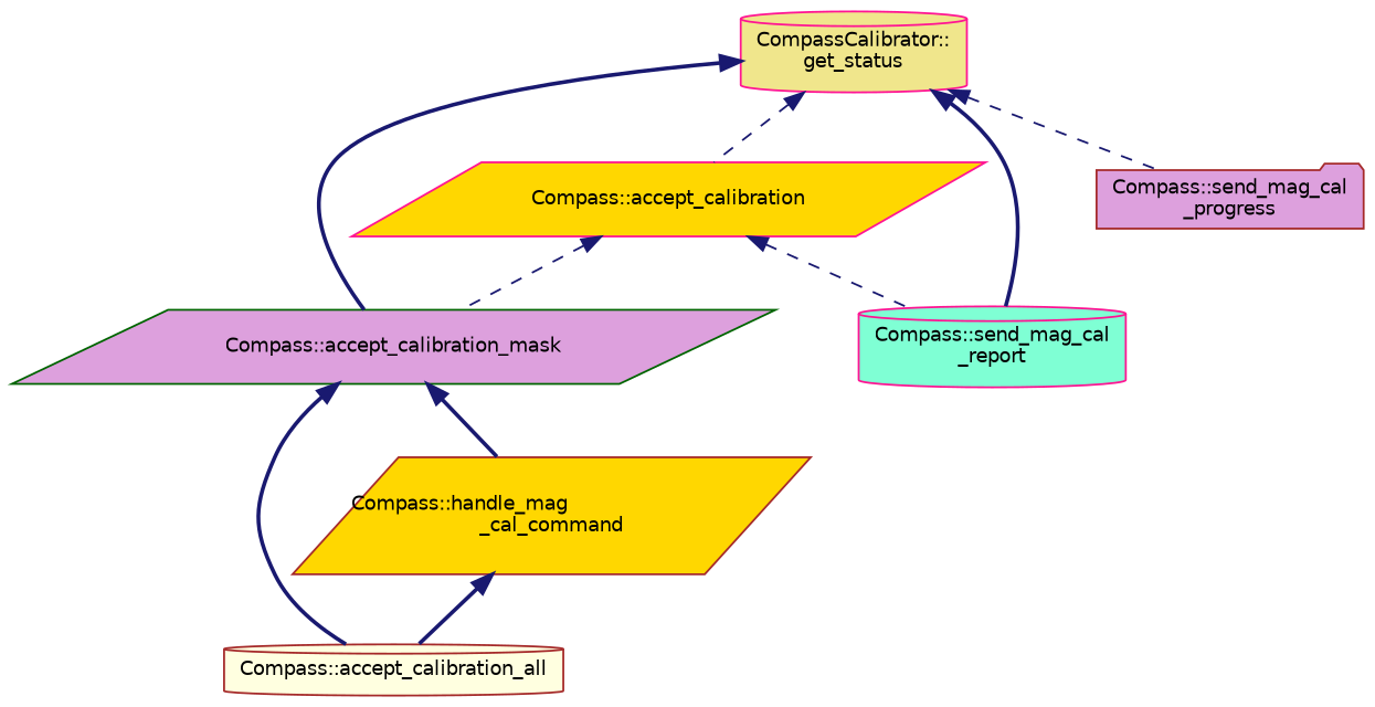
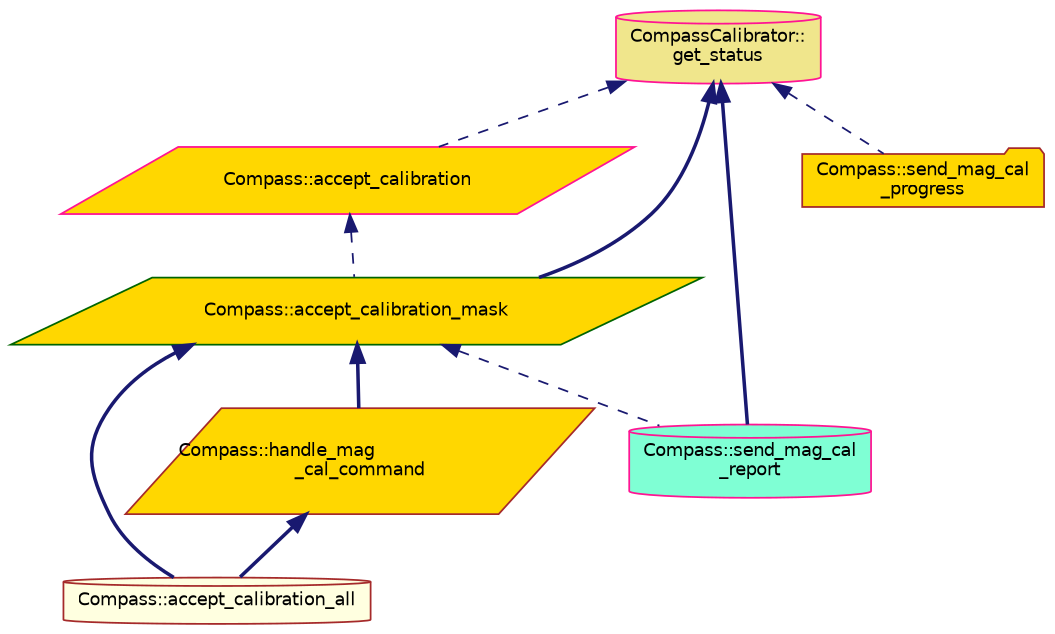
  digraph {
    rankdir=TB
    node [color=deeppink fillcolor=gold fontname=Helvetica fontsize=10 shape=cylinder style=filled]
    edge [color=midnightblue dir=back fontname=Helvetica fontsize=10 labelfontname=Helvetica labelfontsize=10 style=bold]
    n1 [fillcolor=khaki fontcolor=black height=0.2 label="CompassCalibrator::\lget_status" width=0.4]
    n2 [height=0.2 label="Compass::accept_calibration" shape=parallelogram width=0.4]
-   n3 [color=darkgreen fillcolor=plum height=0.2 label="Compass::accept_calibration_mask" shape=parallelogram width=0.4]
+   n3 [color=darkgreen height=0.2 label="Compass::accept_calibration_mask" shape=parallelogram width=0.4]
    n4 [fillcolor=aquamarine height=0.2 label="Compass::send_mag_cal\l_report" width=0.4]
-   n5 [color=brown fillcolor=plum height=0.2 label="Compass::send_mag_cal\l_progress" shape=folder width=0.4]
+   n5 [color=brown height=0.2 label="Compass::send_mag_cal\l_progress" shape=folder width=0.4]
    n6 [color=brown fillcolor=lightyellow height=0.2 label="Compass::accept_calibration_all" width=0.4]
    n7 [color=brown height=0.2 label="Compass::handle_mag\l_cal_command" shape=parallelogram width=0.4]
    n1 -> n2 [style=dashed]
    n1 -> n3
    n1 -> n4
    n1 -> n5 [style=dashed]
    n2 -> n3 [style=dashed]
-   n2 -> n4 [style=dashed]
+   n3 -> n4 [style=dashed]
    n3 -> n6
    n3 -> n7
    n7 -> n6
  }
